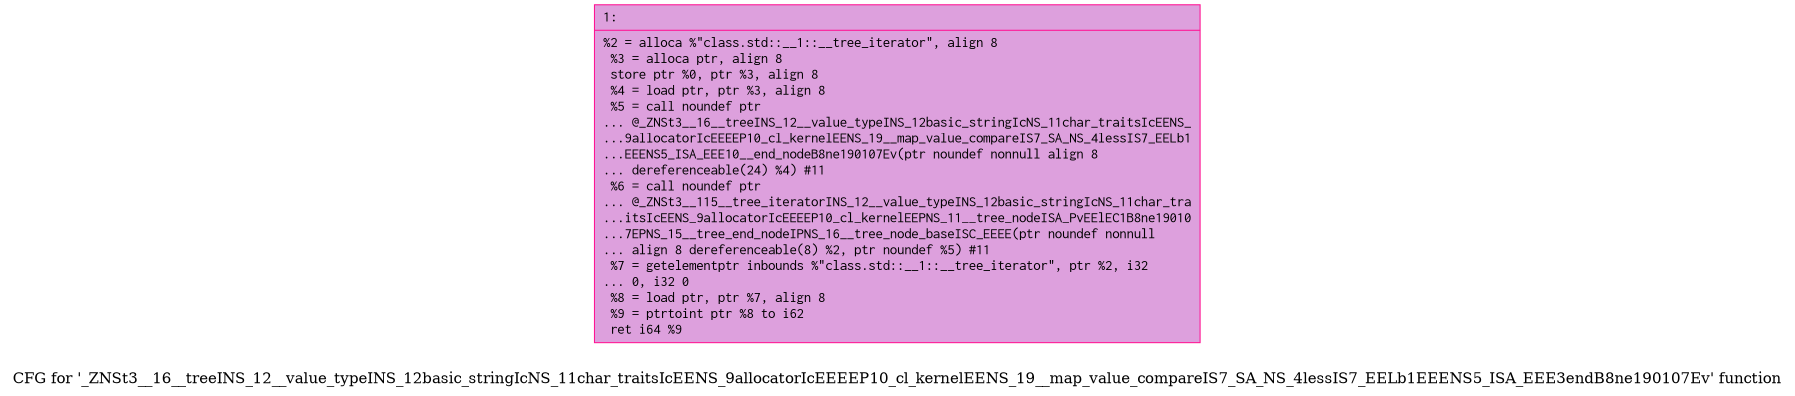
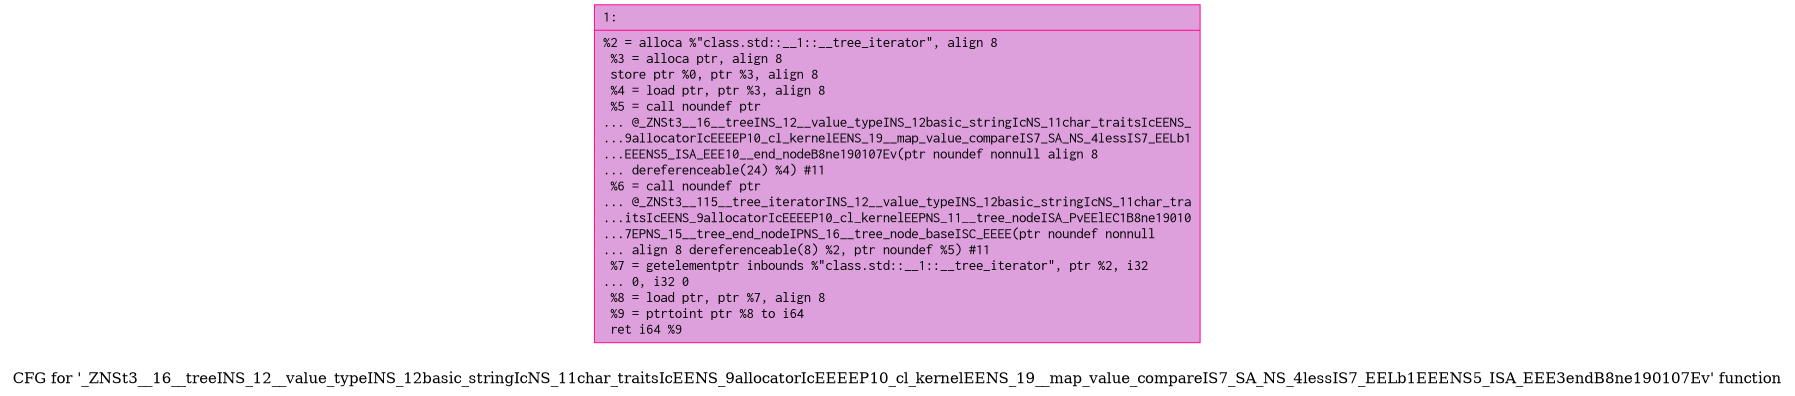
  digraph {
    label="CFG for '_ZNSt3__16__treeINS_12__value_typeINS_12basic_stringIcNS_11char_traitsIcEENS_9allocatorIcEEEEP10_cl_kernelEENS_19__map_value_compareIS7_SA_NS_4lessIS7_EELb1EEENS5_ISA_EEE3endB8ne190107Ev' function"
-   n1 [color=deeppink fillcolor=plum fontname=Courier label="{1:\l|  %2 = alloca %\"class.std::__1::__tree_iterator\", align 8\l  %3 = alloca ptr, align 8\l  store ptr %0, ptr %3, align 8\l  %4 = load ptr, ptr %3, align 8\l  %5 = call noundef ptr\l... @_ZNSt3__16__treeINS_12__value_typeINS_12basic_stringIcNS_11char_traitsIcEENS_\l...9allocatorIcEEEEP10_cl_kernelEENS_19__map_value_compareIS7_SA_NS_4lessIS7_EELb1\l...EEENS5_ISA_EEE10__end_nodeB8ne190107Ev(ptr noundef nonnull align 8\l... dereferenceable(24) %4) #11\l  %6 = call noundef ptr\l... @_ZNSt3__115__tree_iteratorINS_12__value_typeINS_12basic_stringIcNS_11char_tra\l...itsIcEENS_9allocatorIcEEEEP10_cl_kernelEEPNS_11__tree_nodeISA_PvEElEC1B8ne19010\l...7EPNS_15__tree_end_nodeIPNS_16__tree_node_baseISC_EEEE(ptr noundef nonnull\l... align 8 dereferenceable(8) %2, ptr noundef %5) #11\l  %7 = getelementptr inbounds %\"class.std::__1::__tree_iterator\", ptr %2, i32\l... 0, i32 0\l  %8 = load ptr, ptr %7, align 8\l  %9 = ptrtoint ptr %8 to i62\l  ret i64 %9\l}" shape=record style=filled]
+   n1 [color=deeppink fillcolor=plum fontname=Courier label="{1:\l|  %2 = alloca %\"class.std::__1::__tree_iterator\", align 8\l  %3 = alloca ptr, align 8\l  store ptr %0, ptr %3, align 8\l  %4 = load ptr, ptr %3, align 8\l  %5 = call noundef ptr\l... @_ZNSt3__16__treeINS_12__value_typeINS_12basic_stringIcNS_11char_traitsIcEENS_\l...9allocatorIcEEEEP10_cl_kernelEENS_19__map_value_compareIS7_SA_NS_4lessIS7_EELb1\l...EEENS5_ISA_EEE10__end_nodeB8ne190107Ev(ptr noundef nonnull align 8\l... dereferenceable(24) %4) #11\l  %6 = call noundef ptr\l... @_ZNSt3__115__tree_iteratorINS_12__value_typeINS_12basic_stringIcNS_11char_tra\l...itsIcEENS_9allocatorIcEEEEP10_cl_kernelEEPNS_11__tree_nodeISA_PvEElEC1B8ne19010\l...7EPNS_15__tree_end_nodeIPNS_16__tree_node_baseISC_EEEE(ptr noundef nonnull\l... align 8 dereferenceable(8) %2, ptr noundef %5) #11\l  %7 = getelementptr inbounds %\"class.std::__1::__tree_iterator\", ptr %2, i32\l... 0, i32 0\l  %8 = load ptr, ptr %7, align 8\l  %9 = ptrtoint ptr %8 to i64\l  ret i64 %9\l}" shape=record style=filled]
  }
